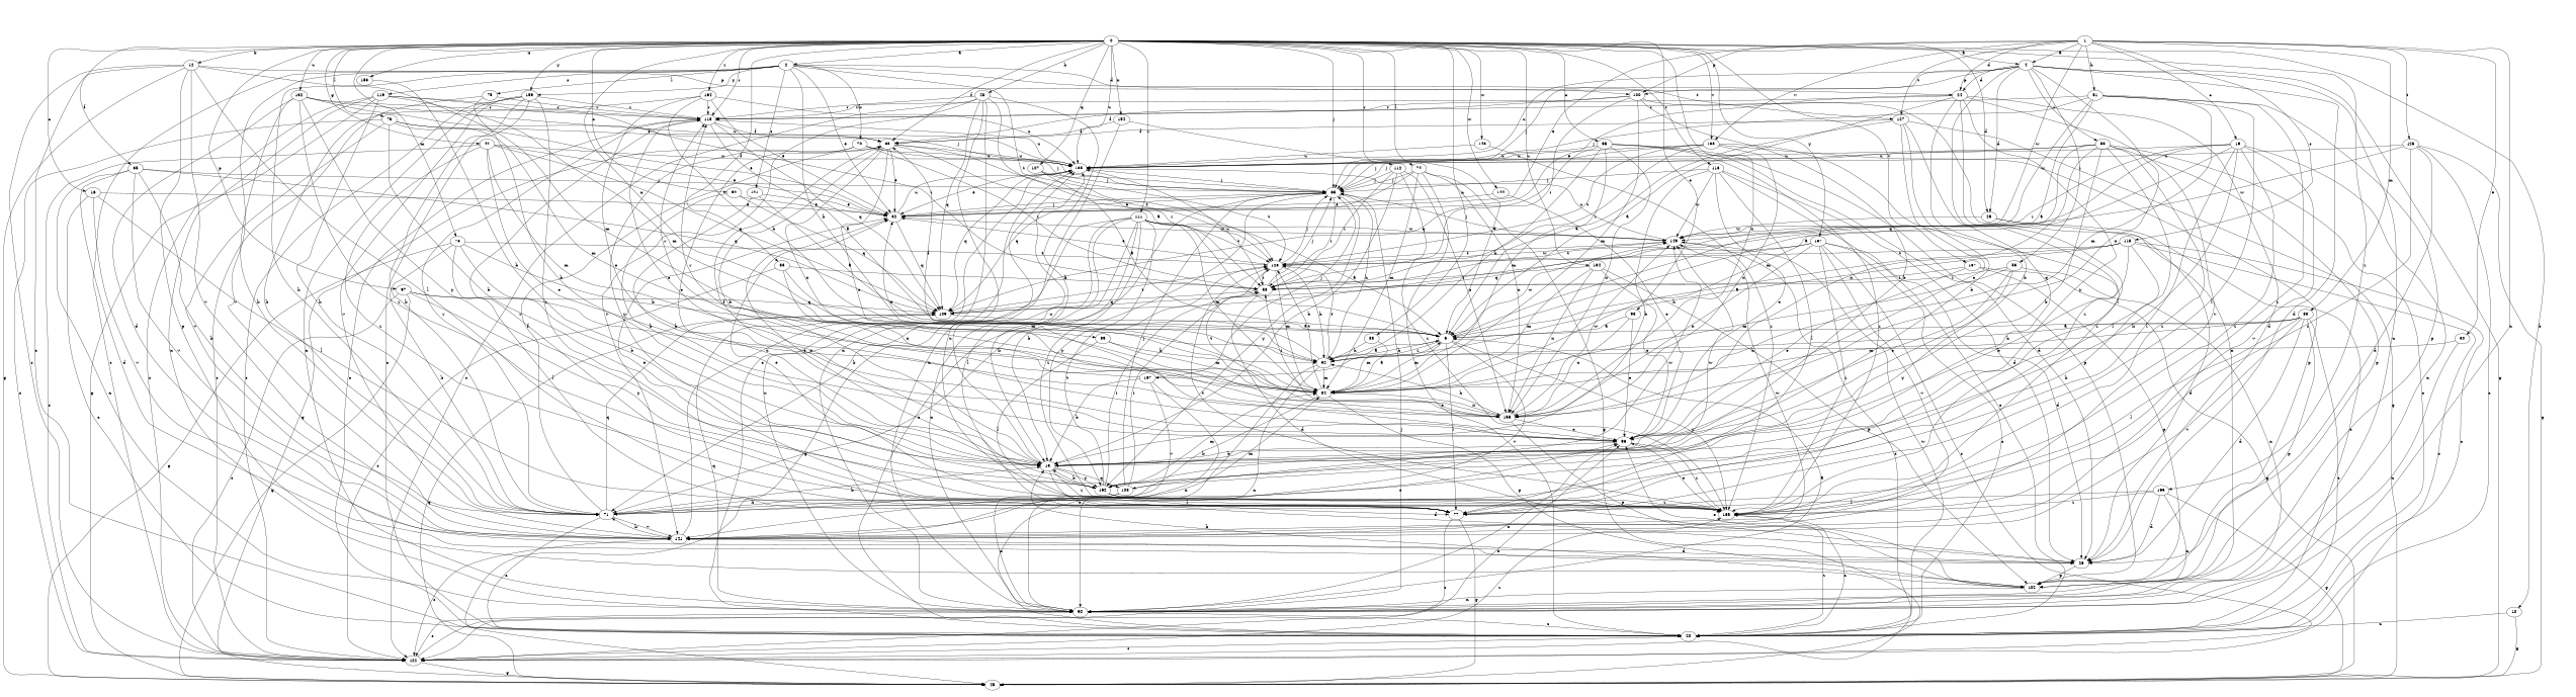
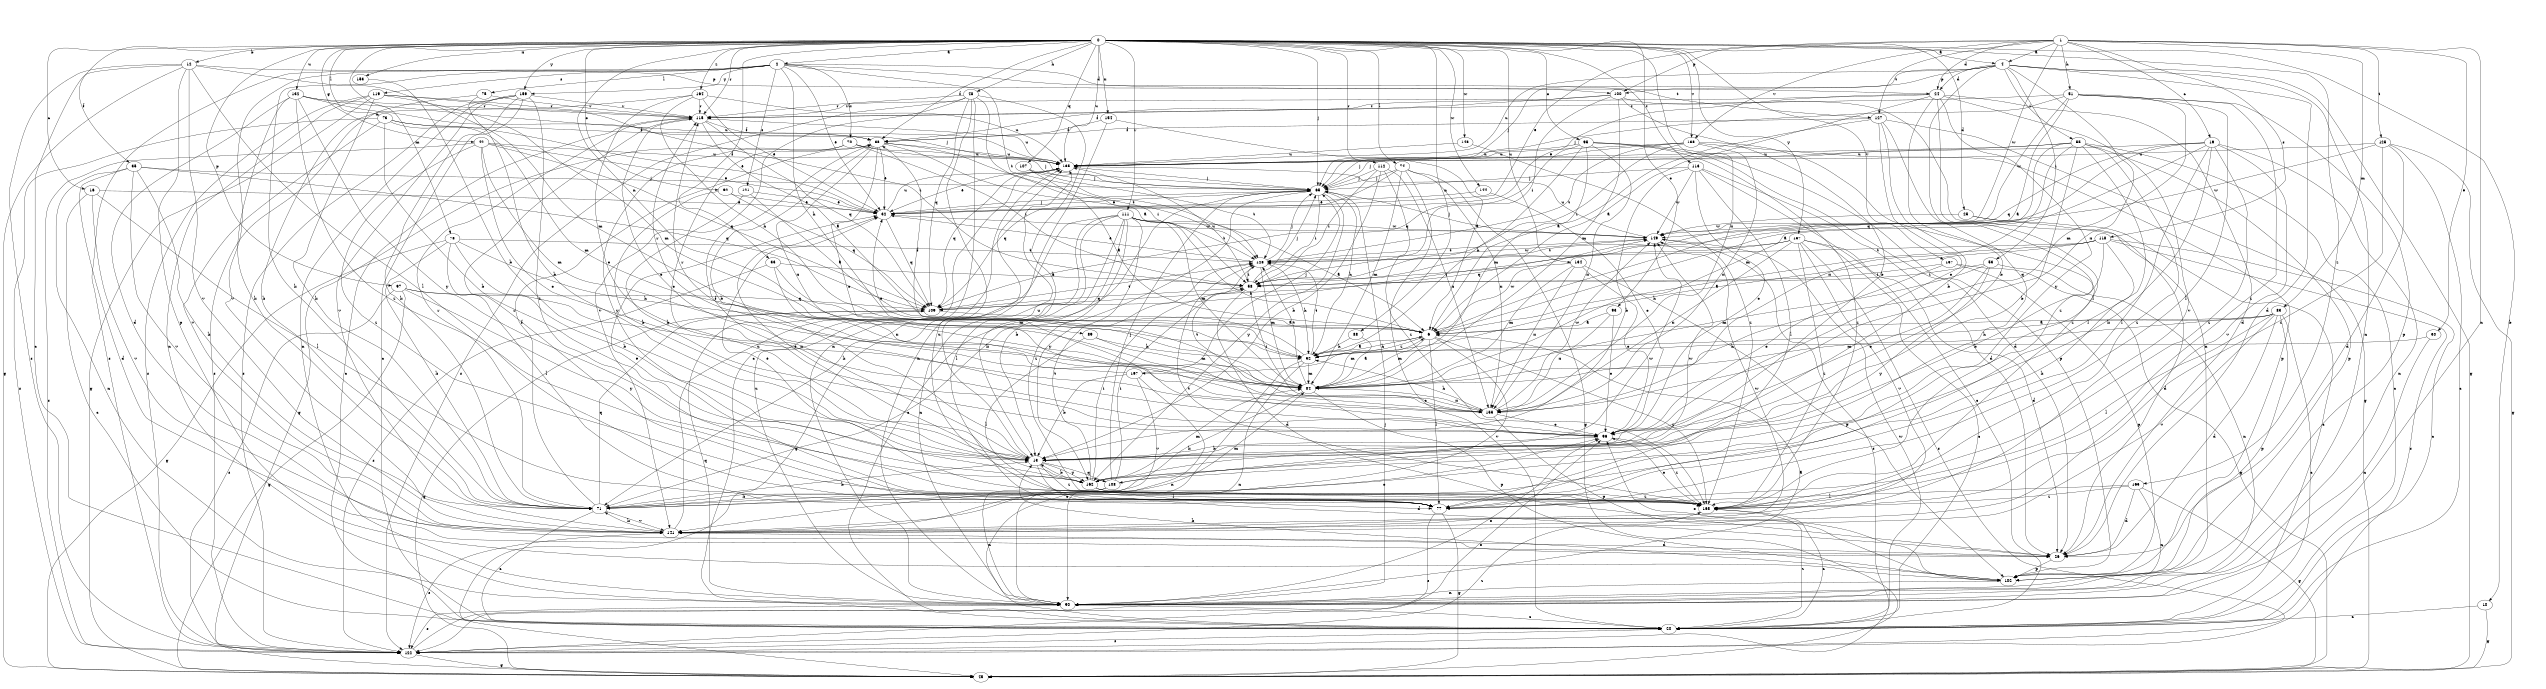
  strict digraph {
    0
    2
    4
    10
    12
    16
    33
    35
    38
    42
    48
    65
    73
    74
    78
    88
    89
    92
    93
    95
    97
    107
    111
    112
    113
    115
    132
    134
    135
    137
    138
    144
    148
    153
    154
    155
    157
    159
    164
    165
    25
    24
    32
    127
    52
    70
    71
    75
    119
    121
    122
    128
    141
    90
    100
    26
    45
    53
    55
    108
    20
    77
    84
    102
    6
    13
    162
    58
    109
    96
    168
    149
    1
    19
    30
    51
    83
    118
    125
    167
    0 -> 2 [label=a]
    0 -> 4 [label=a]
    0 -> 10 [label=b]
    0 -> 12 [label=b]
    0 -> 16 [label=c]
    0 -> 33 [label=f]
    0 -> 35 [label=f]
    0 -> 38 [label=f]
    0 -> 42 [label=g]
    0 -> 48 [label=h]
    0 -> 65 [label=j]
    0 -> 73 [label=l]
    0 -> 74 [label=l]
    0 -> 78 [label=m]
    0 -> 88 [label=n]
    0 -> 89 [label=n]
    0 -> 92 [label=o]
    0 -> 93 [label=o]
    0 -> 95 [label=o]
    0 -> 97 [label=p]
    0 -> 107 [label=q]
    0 -> 111 [label=r]
    0 -> 112 [label=r]
    0 -> 113 [label=r]
    0 -> 115 [label=r]
    0 -> 132 [label=u]
    0 -> 134 [label=u]
    0 -> 135 [label=u]
    0 -> 137 [label=v]
    0 -> 138 [label=v]
    0 -> 144 [label=w]
    0 -> 148 [label=w]
    0 -> 153 [label=x]
    0 -> 154 [label=x]
    0 -> 155 [label=x]
    0 -> 157 [label=y]
    0 -> 159 [label=y]
    0 -> 164 [label=z]
    0 -> 165 [label=z]
    0 -> 25 [label=d]
    2 -> 159 [label=y]
    2 -> 24 [label=d]
    2 -> 32 [label=e]
    2 -> 127 [label=t]
    2 -> 52 [label=h]
    2 -> 70 [label=k]
    2 -> 71 [label=k]
    2 -> 75 [label=l]
    2 -> 119 [label=s]
    2 -> 121 [label=s]
    2 -> 122 [label=s]
    2 -> 128 [label=t]
    2 -> 141 [label=v]
    4 -> 65 [label=j]
    4 -> 135 [label=u]
    4 -> 155 [label=x]
-   4 -> 25 [label=d]
    4 -> 24 [label=d]
    4 -> 90 [label=n]
    4 -> 100 [label=p]
    4 -> 26 [label=d]
    4 -> 45 [label=g]
    4 -> 53 [label=i]
    4 -> 55 [label=i]
    4 -> 108 [label=q]
    10 -> 45 [label=g]
    10 -> 20 [label=c]
    12 -> 122 [label=s]
    12 -> 141 [label=v]
    12 -> 100 [label=p]
    12 -> 45 [label=g]
    12 -> 20 [label=c]
    12 -> 77 [label=l]
    12 -> 84 [label=m]
    12 -> 102 [label=p]
    16 -> 32 [label=e]
    16 -> 141 [label=v]
    16 -> 20 [label=c]
    16 -> 77 [label=l]
    33 -> 155 [label=x]
    33 -> 122 [label=s]
    33 -> 84 [label=m]
    33 -> 58 [label=i]
    35 -> 65 [label=j]
    35 -> 71 [label=k]
    35 -> 141 [label=v]
    35 -> 90 [label=n]
    35 -> 26 [label=d]
    35 -> 109 [label=q]
    38 -> 135 [label=u]
    38 -> 155 [label=x]
    38 -> 32 [label=e]
    38 -> 128 [label=t]
    38 -> 45 [label=g]
    38 -> 13 [label=b]
    38 -> 58 [label=i]
    38 -> 96 [label=o]
    42 -> 135 [label=u]
    42 -> 32 [label=e]
    42 -> 122 [label=s]
    42 -> 84 [label=m]
    42 -> 109 [label=q]
    42 -> 96 [label=o]
    42 -> 168 [label=z]
    48 -> 115 [label=r]
    48 -> 122 [label=s]
    48 -> 141 [label=v]
    48 -> 90 [label=n]
    48 -> 20 [label=c]
    48 -> 6 [label=a]
    48 -> 13 [label=b]
    48 -> 109 [label=q]
    65 -> 32 [label=e]
    65 -> 52 [label=h]
    65 -> 71 [label=k]
    65 -> 20 [label=c]
    65 -> 162 [label=y]
    65 -> 58 [label=i]
    73 -> 38 [label=f]
    73 -> 32 [label=e]
    73 -> 122 [label=s]
    73 -> 141 [label=v]
    73 -> 84 [label=m]
    73 -> 13 [label=b]
    74 -> 65 [label=j]
    74 -> 155 [label=x]
    74 -> 45 [label=g]
    74 -> 20 [label=c]
    74 -> 84 [label=m]
    74 -> 109 [label=q]
    78 -> 52 [label=h]
    78 -> 71 [label=k]
    78 -> 128 [label=t]
    78 -> 45 [label=g]
    78 -> 77 [label=l]
    78 -> 13 [label=b]
    88 -> 52 [label=h]
    88 -> 84 [label=m]
    89 -> 52 [label=h]
    89 -> 77 [label=l]
    89 -> 84 [label=m]
    92 -> 32 [label=e]
    92 -> 13 [label=b]
    92 -> 109 [label=q]
    93 -> 155 [label=x]
    93 -> 6 [label=a]
    93 -> 96 [label=o]
    95 -> 135 [label=u]
    95 -> 155 [label=x]
    95 -> 52 [label=h]
    95 -> 26 [label=d]
    95 -> 84 [label=m]
    95 -> 102 [label=p]
    95 -> 109 [label=q]
    95 -> 168 [label=z]
    97 -> 155 [label=x]
    97 -> 122 [label=s]
    97 -> 45 [label=g]
    97 -> 162 [label=y]
    97 -> 109 [label=q]
    107 -> 65 [label=j]
    107 -> 128 [label=t]
    107 -> 6 [label=a]
    111 -> 71 [label=k]
    111 -> 128 [label=t]
    111 -> 90 [label=n]
    111 -> 45 [label=g]
    111 -> 77 [label=l]
    111 -> 84 [label=m]
    111 -> 6 [label=a]
    111 -> 13 [label=b]
    111 -> 162 [label=y]
    111 -> 168 [label=z]
    111 -> 149 [label=w]
    112 -> 65 [label=j]
    112 -> 155 [label=x]
    112 -> 13 [label=b]
    112 -> 58 [label=i]
    112 -> 168 [label=z]
    113 -> 65 [label=j]
    113 -> 26 [label=d]
    113 -> 20 [label=c]
    113 -> 77 [label=l]
    113 -> 13 [label=b]
    113 -> 96 [label=o]
    113 -> 149 [label=w]
    115 -> 38 [label=f]
    115 -> 135 [label=u]
    115 -> 20 [label=c]
    115 -> 6 [label=a]
    115 -> 109 [label=q]
    115 -> 96 [label=o]
    132 -> 65 [label=j]
    132 -> 115 [label=r]
    132 -> 135 [label=u]
    132 -> 71 [label=k]
    132 -> 26 [label=d]
    132 -> 162 [label=y]
    132 -> 168 [label=z]
    134 -> 155 [label=x]
    134 -> 84 [label=m]
    134 -> 102 [label=p]
    134 -> 58 [label=i]
    134 -> 96 [label=o]
    135 -> 65 [label=j]
    135 -> 32 [label=e]
    135 -> 109 [label=q]
    137 -> 45 [label=g]
    137 -> 102 [label=p]
    137 -> 58 [label=i]
    137 -> 96 [label=o]
    138 -> 65 [label=j]
    138 -> 135 [label=u]
    138 -> 155 [label=x]
    138 -> 128 [label=t]
    138 -> 102 [label=p]
    138 -> 58 [label=i]
    138 -> 168 [label=z]
    144 -> 32 [label=e]
    144 -> 96 [label=o]
    148 -> 135 [label=u]
    148 -> 168 [label=z]
    153 -> 13 [label=b]
    154 -> 38 [label=f]
    154 -> 90 [label=n]
    154 -> 6 [label=a]
    155 -> 115 [label=r]
    155 -> 52 [label=h]
    155 -> 128 [label=t]
    155 -> 102 [label=p]
    155 -> 58 [label=i]
    155 -> 96 [label=o]
    155 -> 149 [label=w]
    157 -> 155 [label=x]
    157 -> 122 [label=s]
    157 -> 128 [label=t]
    157 -> 141 [label=v]
    157 -> 26 [label=d]
    157 -> 20 [label=c]
    157 -> 109 [label=q]
    157 -> 168 [label=z]
    159 -> 115 [label=r]
    159 -> 71 [label=k]
    159 -> 122 [label=s]
    159 -> 141 [label=v]
    159 -> 90 [label=n]
    159 -> 20 [label=c]
    159 -> 168 [label=z]
    164 -> 115 [label=r]
    164 -> 135 [label=u]
    164 -> 32 [label=e]
    164 -> 52 [label=h]
    164 -> 71 [label=k]
    164 -> 96 [label=o]
    165 -> 90 [label=n]
    165 -> 26 [label=d]
    165 -> 45 [label=g]
    165 -> 77 [label=l]
    165 -> 168 [label=z]
    25 -> 26 [label=d]
    25 -> 20 [label=c]
    25 -> 149 [label=w]
    24 -> 115 [label=r]
    24 -> 32 [label=e]
    24 -> 141 [label=v]
    24 -> 26 [label=d]
    24 -> 77 [label=l]
    24 -> 6 [label=a]
    24 -> 13 [label=b]
    24 -> 162 [label=y]
    32 -> 65 [label=j]
    32 -> 135 [label=u]
    32 -> 109 [label=q]
    32 -> 149 [label=w]
    127 -> 38 [label=f]
    127 -> 45 [label=g]
    127 -> 6 [label=a]
    127 -> 13 [label=b]
    127 -> 96 [label=o]
    127 -> 168 [label=z]
    52 -> 38 [label=f]
    52 -> 128 [label=t]
    52 -> 90 [label=n]
    52 -> 20 [label=c]
    52 -> 84 [label=m]
    52 -> 6 [label=a]
    70 -> 65 [label=j]
    70 -> 135 [label=u]
    70 -> 162 [label=y]
    70 -> 58 [label=i]
    70 -> 96 [label=o]
    71 -> 38 [label=f]
    71 -> 115 [label=r]
    71 -> 141 [label=v]
    71 -> 20 [label=c]
    71 -> 84 [label=m]
    71 -> 13 [label=b]
    71 -> 109 [label=q]
    75 -> 115 [label=r]
    75 -> 122 [label=s]
    75 -> 13 [label=b]
    119 -> 115 [label=r]
    119 -> 71 [label=k]
    119 -> 122 [label=s]
    119 -> 90 [label=n]
    119 -> 45 [label=g]
    119 -> 84 [label=m]
    119 -> 58 [label=i]
    121 -> 32 [label=e]
    121 -> 6 [label=a]
    121 -> 13 [label=b]
    122 -> 65 [label=j]
    122 -> 45 [label=g]
    122 -> 96 [label=o]
    122 -> 168 [label=z]
    128 -> 65 [label=j]
    128 -> 32 [label=e]
    128 -> 52 [label=h]
    128 -> 84 [label=m]
    128 -> 58 [label=i]
    128 -> 149 [label=w]
    141 -> 135 [label=u]
    141 -> 71 [label=k]
    141 -> 122 [label=s]
    141 -> 26 [label=d]
    141 -> 96 [label=o]
    141 -> 149 [label=w]
    90 -> 135 [label=u]
    90 -> 122 [label=s]
    90 -> 20 [label=c]
    90 -> 6 [label=a]
    90 -> 109 [label=q]
    90 -> 96 [label=o]
    100 -> 38 [label=f]
    100 -> 115 [label=r]
    100 -> 90 [label=n]
    100 -> 84 [label=m]
    100 -> 13 [label=b]
    100 -> 58 [label=i]
    26 -> 102 [label=p]
    53 -> 90 [label=n]
    53 -> 84 [label=m]
    53 -> 162 [label=y]
    53 -> 58 [label=i]
    53 -> 96 [label=o]
    55 -> 65 [label=j]
    55 -> 135 [label=u]
    55 -> 155 [label=x]
    55 -> 20 [label=c]
    55 -> 77 [label=l]
    55 -> 84 [label=m]
    55 -> 102 [label=p]
    55 -> 13 [label=b]
    55 -> 168 [label=z]
    108 -> 65 [label=j]
    108 -> 32 [label=e]
    108 -> 71 [label=k]
    108 -> 90 [label=n]
    108 -> 58 [label=i]
    108 -> 149 [label=w]
    20 -> 122 [label=s]
    20 -> 168 [label=z]
    20 -> 149 [label=w]
    77 -> 115 [label=r]
    77 -> 32 [label=e]
    77 -> 122 [label=s]
    77 -> 45 [label=g]
    84 -> 155 [label=x]
    84 -> 32 [label=e]
    84 -> 71 [label=k]
    84 -> 128 [label=t]
    84 -> 102 [label=p]
    84 -> 6 [label=a]
    102 -> 90 [label=n]
    102 -> 13 [label=b]
    102 -> 96 [label=o]
    6 -> 52 [label=h]
    6 -> 141 [label=v]
    6 -> 77 [label=l]
    6 -> 84 [label=m]
    6 -> 168 [label=z]
    6 -> 149 [label=w]
    6 -> 167 [label=z]
    13 -> 38 [label=f]
    13 -> 135 [label=u]
    13 -> 26 [label=d]
    13 -> 108 [label=q]
    13 -> 162 [label=y]
    13 -> 168 [label=z]
    162 -> 128 [label=t]
    162 -> 77 [label=l]
    162 -> 84 [label=m]
    162 -> 13 [label=b]
    162 -> 58 [label=i]
    162 -> 168 [label=z]
    162 -> 149 [label=w]
    58 -> 65 [label=j]
    58 -> 135 [label=u]
    58 -> 26 [label=d]
    58 -> 109 [label=q]
    109 -> 128 [label=t]
    109 -> 45 [label=g]
    109 -> 6 [label=a]
    96 -> 13 [label=b]
    96 -> 168 [label=z]
    168 -> 135 [label=u]
    168 -> 32 [label=e]
    168 -> 128 [label=t]
    168 -> 20 [label=c]
    168 -> 96 [label=o]
    149 -> 65 [label=j]
    149 -> 135 [label=u]
    149 -> 122 [label=s]
    149 -> 128 [label=t]
    1 -> 4 [label=a]
    1 -> 138 [label=v]
    1 -> 24 [label=d]
    1 -> 32 [label=e]
    1 -> 127 [label=t]
    1 -> 90 [label=n]
    1 -> 100 [label=p]
    1 -> 149 [label=w]
    1 -> 19 [label=c]
    1 -> 30 [label=e]
    1 -> 51 [label=h]
    1 -> 83 [label=m]
    1 -> 118 [label=s]
    1 -> 125 [label=t]
    19 -> 135 [label=u]
    19 -> 71 [label=k]
    19 -> 141 [label=v]
    19 -> 90 [label=n]
    19 -> 77 [label=l]
    19 -> 6 [label=a]
-   19 -> 58 [label=i]
+   19 -> 58 [label=q]
    19 -> 109 [label=q]
    19 -> 168 [label=z]
    30 -> 52 [label=h]
    30 -> 90 [label=n]
    51 -> 65 [label=j]
    51 -> 115 [label=r]
    51 -> 77 [label=l]
    51 -> 84 [label=m]
    51 -> 102 [label=p]
    51 -> 6 [label=a]
    51 -> 168 [label=z]
    51 -> 149 [label=w]
    83 -> 52 [label=h]
    83 -> 141 [label=v]
    83 -> 26 [label=d]
    83 -> 20 [label=c]
    83 -> 77 [label=l]
    83 -> 84 [label=m]
    83 -> 102 [label=p]
    83 -> 6 [label=a]
    118 -> 52 [label=h]
    118 -> 71 [label=k]
    118 -> 122 [label=s]
    118 -> 128 [label=t]
    118 -> 20 [label=c]
    118 -> 6 [label=a]
    118 -> 13 [label=b]
    125 -> 135 [label=u]
    125 -> 26 [label=d]
    125 -> 45 [label=g]
    125 -> 20 [label=c]
    125 -> 168 [label=z]
    125 -> 149 [label=w]
    167 -> 65 [label=j]
    167 -> 115 [label=r]
    167 -> 141 [label=v]
    167 -> 90 [label=n]
    167 -> 13 [label=b]
  }
